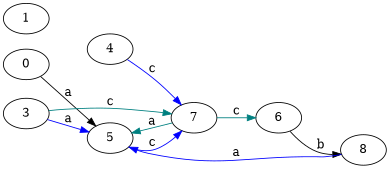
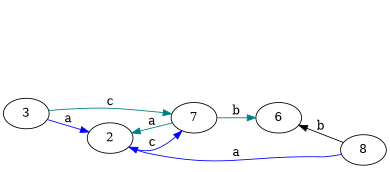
  strict digraph {
    rankdir=LR
    edge [color=blue]
-   0
-   5
+   5 [label=2]
    7
    3
    6
-   4
-   1
    n8 [label=8]
-   0 -> 5 [color=black label=a]
    5 -> 7 [label=c]
    7 -> 5 [color=teal label=a]
-   7 -> 6 [color=teal label=c]
+   7 -> 6 [color=teal label=b]
    3 -> 5 [label=a]
    3 -> 7 [color=teal label=c]
-   4 -> 7 [label=c]
    n8 -> 5 [label=a]
-   6 -> n8 [color=black label=b]
+   n8 -> 6 [color=black label=b]
  }
